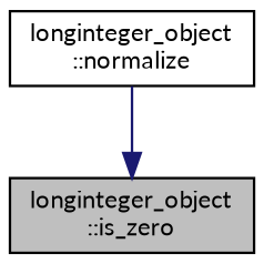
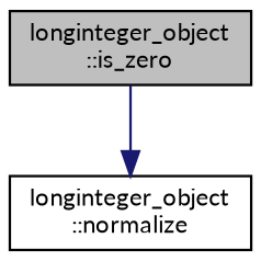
  digraph {
    rankdir=TB
    fontname=Lato
    node [color=black fontname=Lato fontsize=10 shape=record style=filled]
    n1 [fillcolor=grey75 fontcolor=black height=0.2 label="longinteger_object\l::is_zero" width=0.4]
    n2 [fillcolor=white height=0.2 label="longinteger_object\l::normalize" width=0.4]
-   n2 -> n1 [color=midnightblue fontname=Lato fontsize=10 labelfontname=Helvetica labelfontsize=10 style=solid]
+   n1 -> n2 [color=midnightblue fontname=Lato fontsize=10 labelfontname=Helvetica labelfontsize=10 style=solid]
  }
